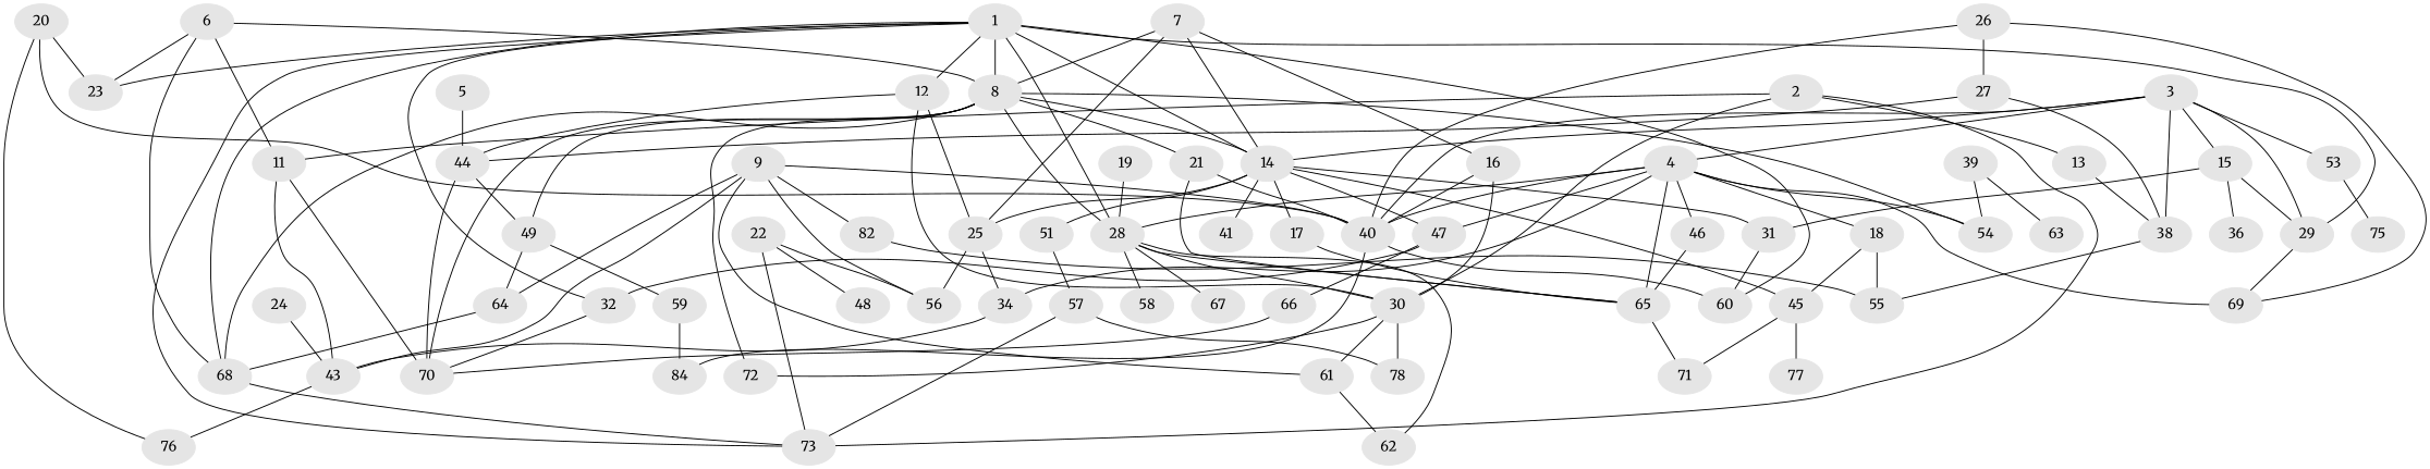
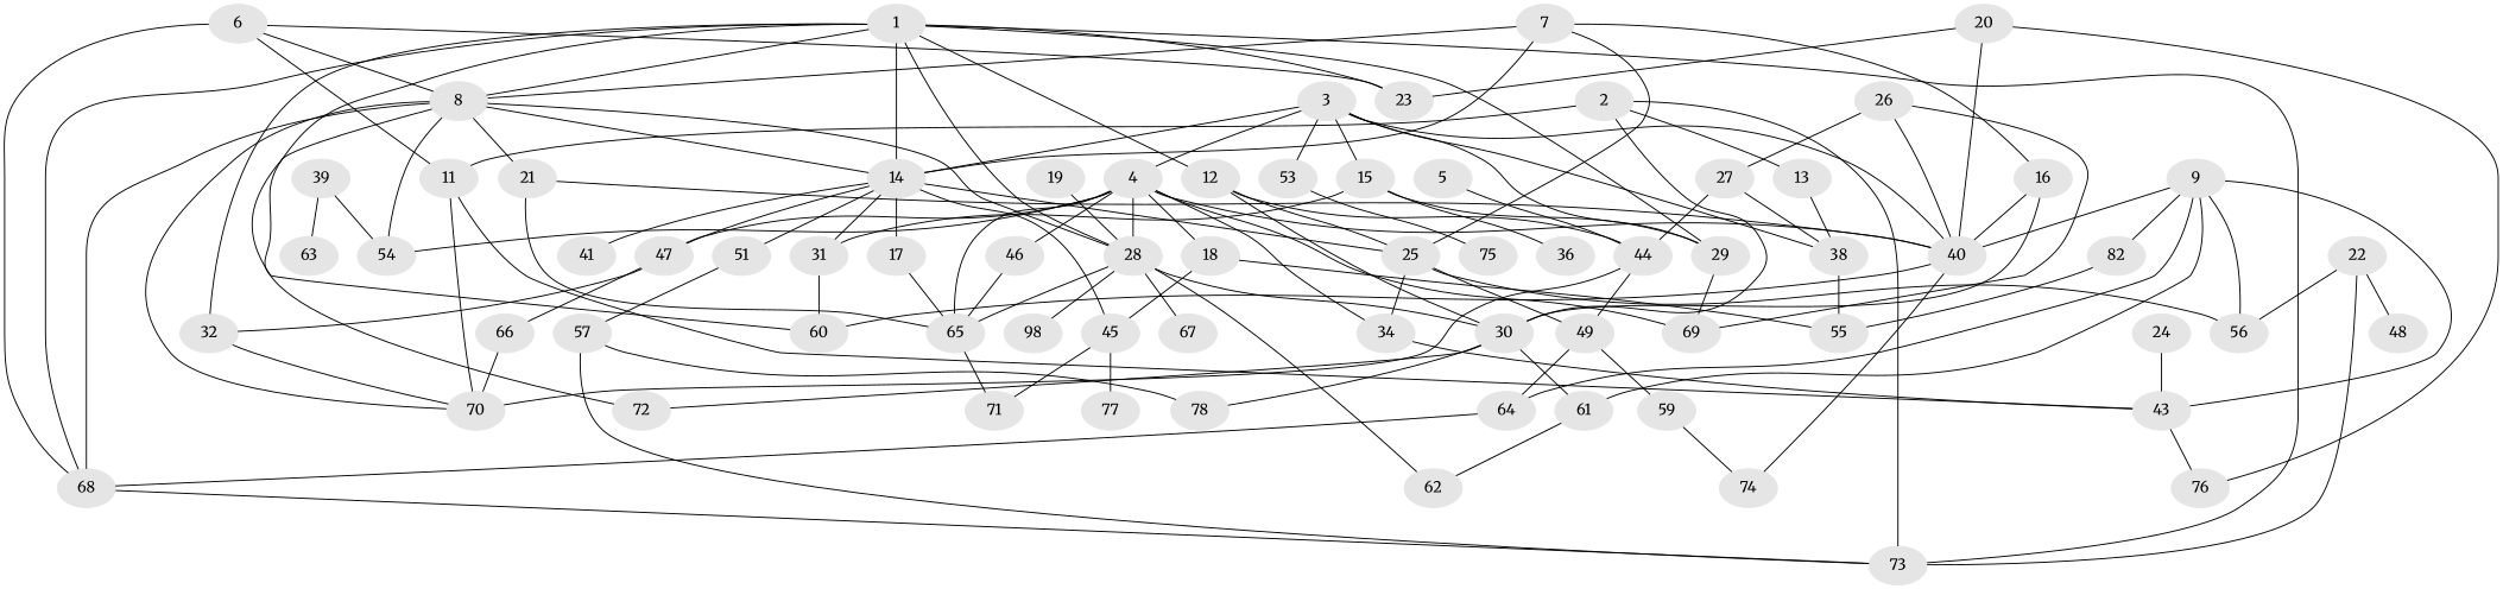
  graph {
    fontname=Merriweather
    node [color=gray90 fontname=Merriweather style=filled]
    edge [fontname=Merriweather weight=1.0]
    1
    8
    12
    14
    23
    28
    29
    32
    60
    68
    73
    54
    21
    49
    70
    72
    30
    44
    25
    47
    17
    31
    41
    45
    51
    65
-   58
+   58 [label=98]
    62
    67
    69
    2
    11
    13
    43
    38
    61
    78
    3
    4
    15
    40
    53
    18
    34
    46
    36
    55
-   74 [label=84]
+   74
    75
    66
    71
    5
    6
    7
    16
    56
    64
    59
    9
    n60 [label=82]
    76
    77
    57
    19
    20
    27
    22
    48
    24
    26
    39
    63
    1 -- 8 [weight=2.0]
    1 -- 12
    1 -- 14 [weight=2.0]
    1 -- 23
    1 -- 28 [weight=2.0]
    1 -- 29
    1 -- 32
    1 -- 60
    1 -- 68
    1 -- 73
    8 -- 14
    8 -- 28
    8 -- 68
    8 -- 54
    8 -- 21
-   8 -- 49
+   25 -- 49
    8 -- 70
    8 -- 72 [weight=2.0]
    12 -- 30
    12 -- 44
    12 -- 25
    14 -- 25
    14 -- 47
    14 -- 17
    14 -- 31
    14 -- 41
    14 -- 45
    14 -- 51
    28 -- 30
    28 -- 65
    28 -- 58
    28 -- 62
    28 -- 67
    29 -- 69
    32 -- 70
    68 -- 73
    21 -- 65
    21 -- 40
    49 -- 64
    49 -- 59
    30 -- 72
    30 -- 61
    30 -- 78
    44 -- 49
    44 -- 70 [weight=2.0]
    25 -- 34
    25 -- 56
    47 -- 32
    47 -- 66
    17 -- 65
    31 -- 60
    45 -- 71
    45 -- 77
    51 -- 57
    65 -- 71
    2 -- 73
    2 -- 30
    2 -- 11
    2 -- 13
    11 -- 70
    11 -- 43
    13 -- 38
    43 -- 76
    38 -- 55
    61 -- 62
    3 -- 14
    3 -- 29
    3 -- 38 [weight=2.0]
    3 -- 4 [weight=2.0]
    3 -- 15
    3 -- 40
    3 -- 53
    4 -- 28
    4 -- 54
    4 -- 47
    4 -- 65 [weight=2.0]
    4 -- 69 [weight=2.0]
    4 -- 40 [weight=2.0]
    4 -- 18
    4 -- 34
    4 -- 46
    15 -- 29
    15 -- 31
    15 -- 36
    40 -- 60
    40 -- 74
    53 -- 75
    18 -- 45
    18 -- 55
    34 -- 43
    46 -- 65
    66 -- 70
    5 -- 44
    6 -- 8
    6 -- 23
    6 -- 68
    6 -- 11
    7 -- 8
    7 -- 14
    7 -- 25
    7 -- 16
    16 -- 30
    16 -- 40 [weight=2.0]
    64 -- 68
    59 -- 74
    9 -- 43
    9 -- 61
    9 -- 40
    9 -- 56
    9 -- 64
    9 -- n60
    n60 -- 55
    57 -- 73
    57 -- 78
    19 -- 28
    20 -- 23
    20 -- 40
    20 -- 76
    27 -- 44
    27 -- 38
    22 -- 73
    22 -- 56
    22 -- 48
    24 -- 43
    26 -- 69
    26 -- 40
    26 -- 27
    39 -- 54
    39 -- 63
  }
